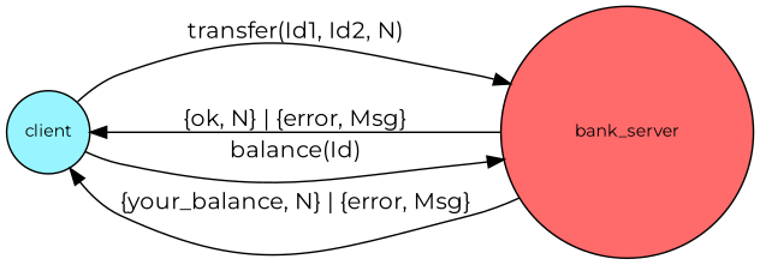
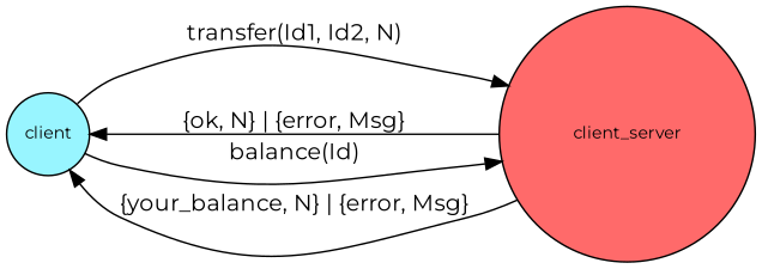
  digraph {
    rankdir=LR
    fontname=Montserrat
    node [fontsize=10 margin=0.3 shape=circle style=filled fontname=Montserrat]
    edge [fontname=Montserrat]
    n1 [fillcolor=cadetblue1 fixedsize=true label=client width=0.7]
-   n2 [fillcolor=indianred1 label=bank_server width=0.7]
+   n2 [fillcolor=indianred1 label=client_server width=0.7]
    subgraph sub_1 {
      n1
      n2
    }
    n1 -> n2 [label="transfer(Id1, Id2, N)"]
    n1 -> n2 [dir=back label="{ok, N} | {error, Msg}"]
    n1 -> n2 [label="balance(Id)"]
    n1 -> n2 [dir=back label="{your_balance, N} | {error, Msg}"]
  }
